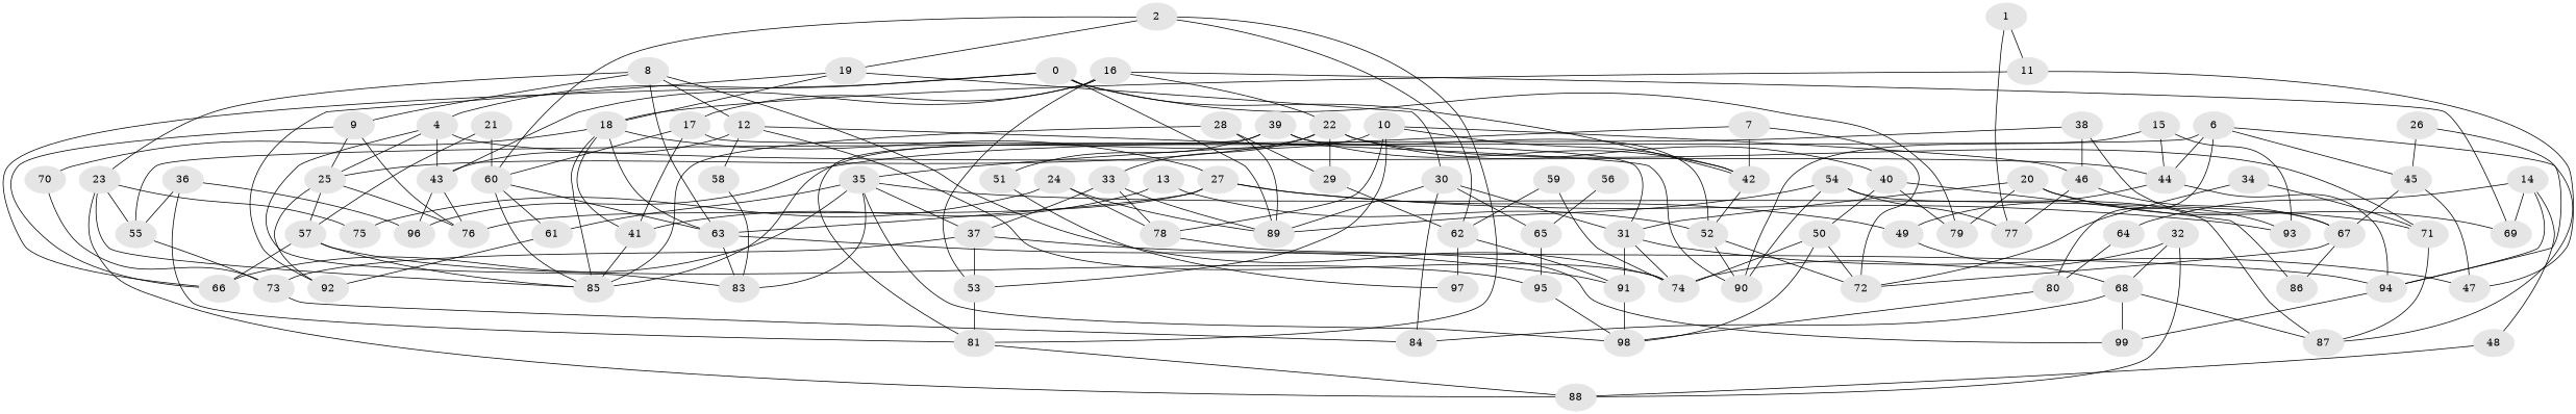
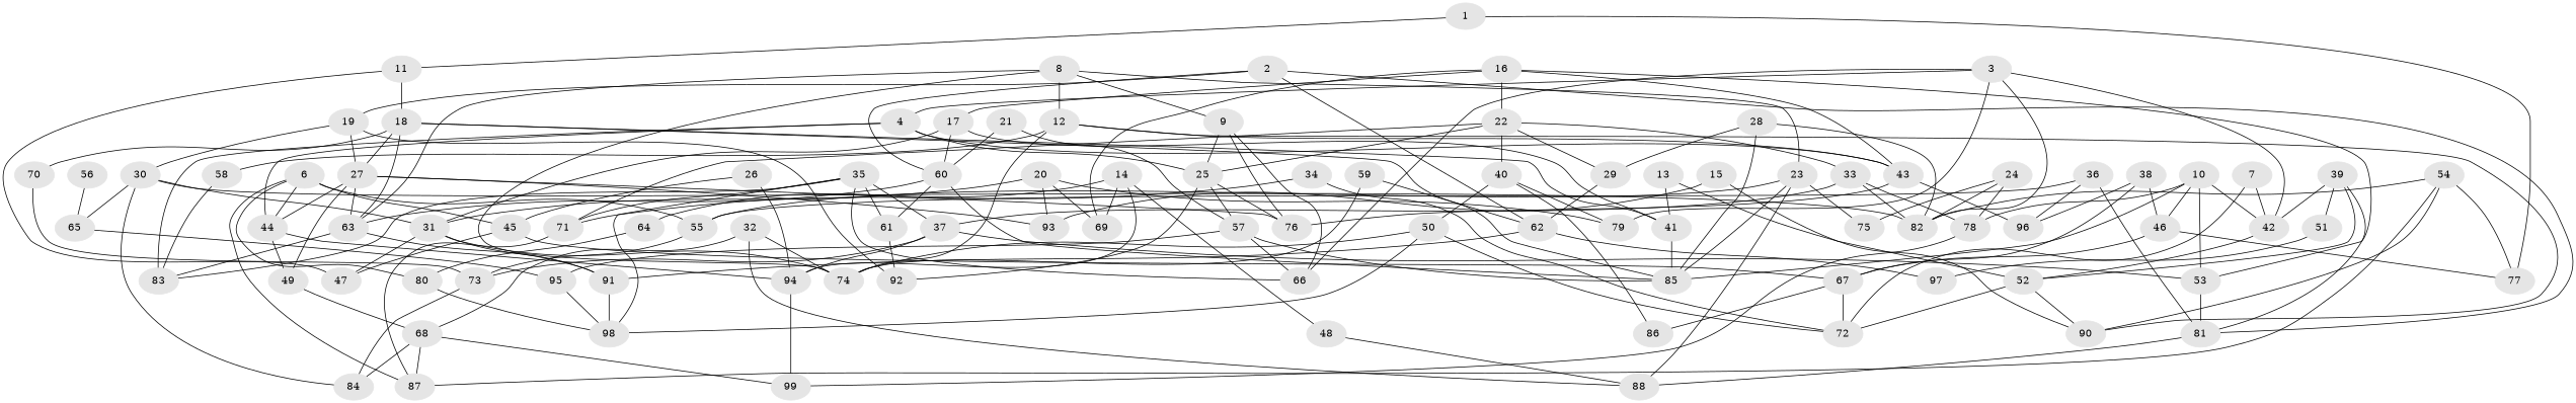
  graph {
    node [color=gray90 style=filled]
    1
    11
    77
    18
    47
    2
    19
    60
    62
    81
    30
    27
    92
    63
    85
    61
    97
    91
    88
-   3 [label=0]
+   3
    4
    42
    66
    79
-   82 [label=89]
+   82
    25
    43
    44
    83
    52
    76
    57
    96
    94
    49
    31
    65
    84
    6
    45
    55
    80
    87
    67
    73
    98
    7
    35
    72
    71
    37
    8
    9
    12
    23
    74
    90
    58
    75
    10
    46
    53
    78
    99
    41
    70
    13
    14
    48
    64
    69
    15
    93
    16
    17
    22
    29
    33
    40
    20
    21
    95
    50
    86
    24
    56
    26
    68
    28
    32
    34
    36
    38
    39
    51
    54
    59
    1 -- 11
    1 -- 77
    11 -- 18
    11 -- 47
    18 -- 27
    18 -- 63
    18 -- 85
    18 -- 41
    18 -- 70
    2 -- 19
    2 -- 60
    2 -- 62
    2 -- 81
    19 -- 30
-   19 -- 18
+   19 -- 27
    19 -- 92
    60 -- 63
    60 -- 85
    60 -- 61
    62 -- 97
    62 -- 91
    81 -- 88
    30 -- 82
    30 -- 31
    30 -- 65
    30 -- 84
    27 -- 63
-   15 -- 44
+   27 -- 44
    27 -- 76
    27 -- 49
    27 -- 93
    63 -- 91
    63 -- 83
    61 -- 92
    91 -- 98
    3 -- 4
    3 -- 42
    3 -- 66
    3 -- 79
    3 -- 82
    4 -- 25
    4 -- 43
    4 -- 44
    4 -- 83
    42 -- 52
    25 -- 92
    25 -- 76
    25 -- 57
    43 -- 76
    43 -- 96
    44 -- 94
    44 -- 49
    52 -- 72
    52 -- 90
    57 -- 85
    57 -- 66
    57 -- 95
    94 -- 99
    49 -- 68
    31 -- 47
    31 -- 91
    31 -- 74
    65 -- 95
    6 -- 44
    6 -- 45
    6 -- 55
    6 -- 80
    6 -- 87
    45 -- 47
    45 -- 67
    55 -- 73
    80 -- 98
    67 -- 72
    67 -- 86
    73 -- 84
    7 -- 42
-   7 -- 35
    7 -- 72
    35 -- 61
    35 -- 66
    35 -- 83
    35 -- 98
    35 -- 71
    35 -- 37
    71 -- 87
    37 -- 94
    37 -- 73
    37 -- 53
    8 -- 63
    8 -- 9
    8 -- 12
    8 -- 23
    8 -- 74
    9 -- 66
    9 -- 25
    9 -- 76
    12 -- 43
    12 -- 74
    12 -- 90
    12 -- 58
    23 -- 85
    23 -- 88
    23 -- 55
    23 -- 75
    58 -- 83
    10 -- 85
    10 -- 42
    10 -- 46
    10 -- 53
    10 -- 78
    46 -- 77
    46 -- 67
    53 -- 81
    78 -- 99
    41 -- 85
    70 -- 73
    13 -- 52
    13 -- 41
    14 -- 94
    14 -- 48
    14 -- 64
    14 -- 69
    48 -- 88
    64 -- 80
    15 -- 90
    15 -- 93
    16 -- 43
    16 -- 53
    16 -- 69
    16 -- 17
    16 -- 22
    17 -- 60
    17 -- 31
    17 -- 41
    22 -- 25
    22 -- 71
    22 -- 29
    22 -- 33
    22 -- 40
    29 -- 62
    33 -- 82
    33 -- 37
    33 -- 78
    40 -- 79
    40 -- 50
    40 -- 86
    20 -- 79
    20 -- 31
    20 -- 69
    20 -- 93
    21 -- 60
    21 -- 57
    95 -- 98
    50 -- 98
    50 -- 72
    50 -- 74
    24 -- 82
    24 -- 75
    24 -- 78
    56 -- 65
    26 -- 94
    26 -- 45
    68 -- 84
    68 -- 87
    68 -- 99
    28 -- 85
    28 -- 82
    28 -- 29
    32 -- 88
    32 -- 74
    32 -- 68
    34 -- 72
    34 -- 71
    36 -- 81
    36 -- 96
    36 -- 55
    38 -- 96
    38 -- 67
    38 -- 46
    39 -- 81
    39 -- 42
    39 -- 52
    39 -- 51
    51 -- 97
    54 -- 77
    54 -- 82
    54 -- 87
    54 -- 90
    59 -- 62
    59 -- 74
  }
